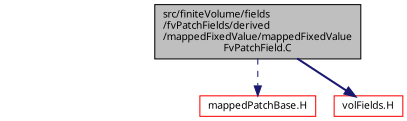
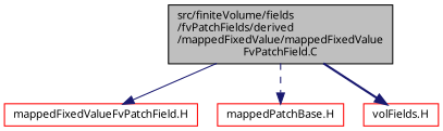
  digraph {
    fontname="Noto Sans"
    node [color=red fontname="Noto Sans" fontsize=10 shape=record]
    edge [color=midnightblue fontname="Noto Sans" fontsize=10 labelfontname=FreeSans labelfontsize=10]
    n1 [color=black fillcolor=grey75 fontcolor=black height=0.2 label="src/finiteVolume/fields\l/fvPatchFields/derived\l/mappedFixedValue/mappedFixedValue\lFvPatchField.C" style=filled width=0.4]
+   n2 [height=0.2 label="mappedFixedValueFvPatchField.H" width=0.4]
    n3 [height=0.2 label="mappedPatchBase.H" width=0.4]
    n4 [height=0.2 label="volFields.H" width=0.4]
+   n1 -> n2 [style=solid]
    n1 -> n3 [style=dashed]
    n1 -> n4 [style=bold]
  }
